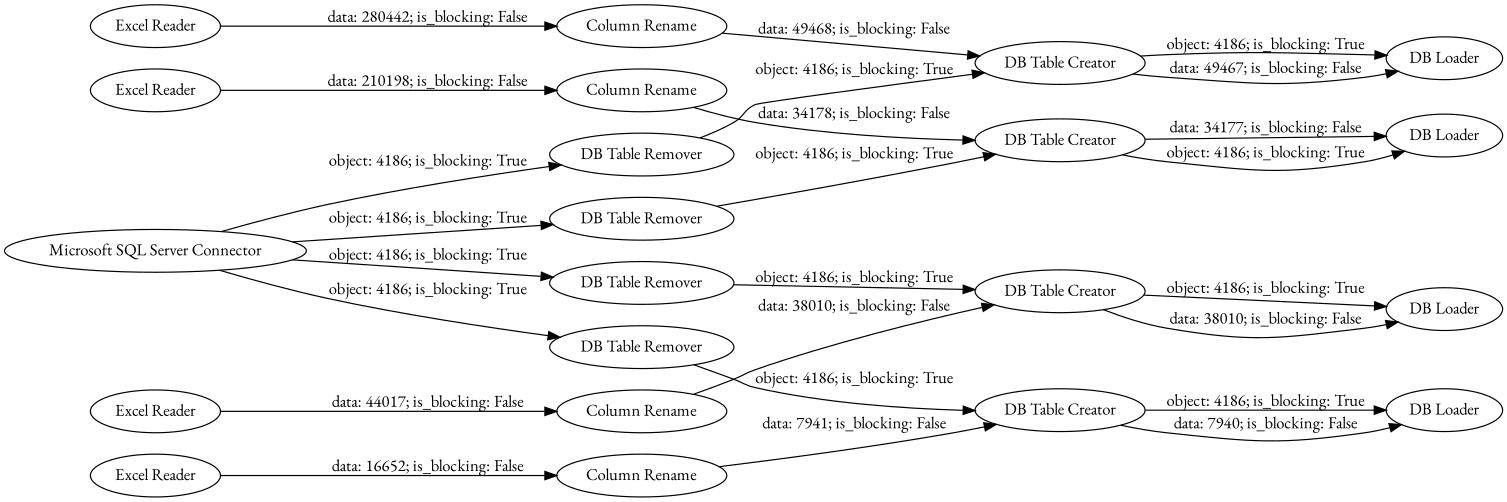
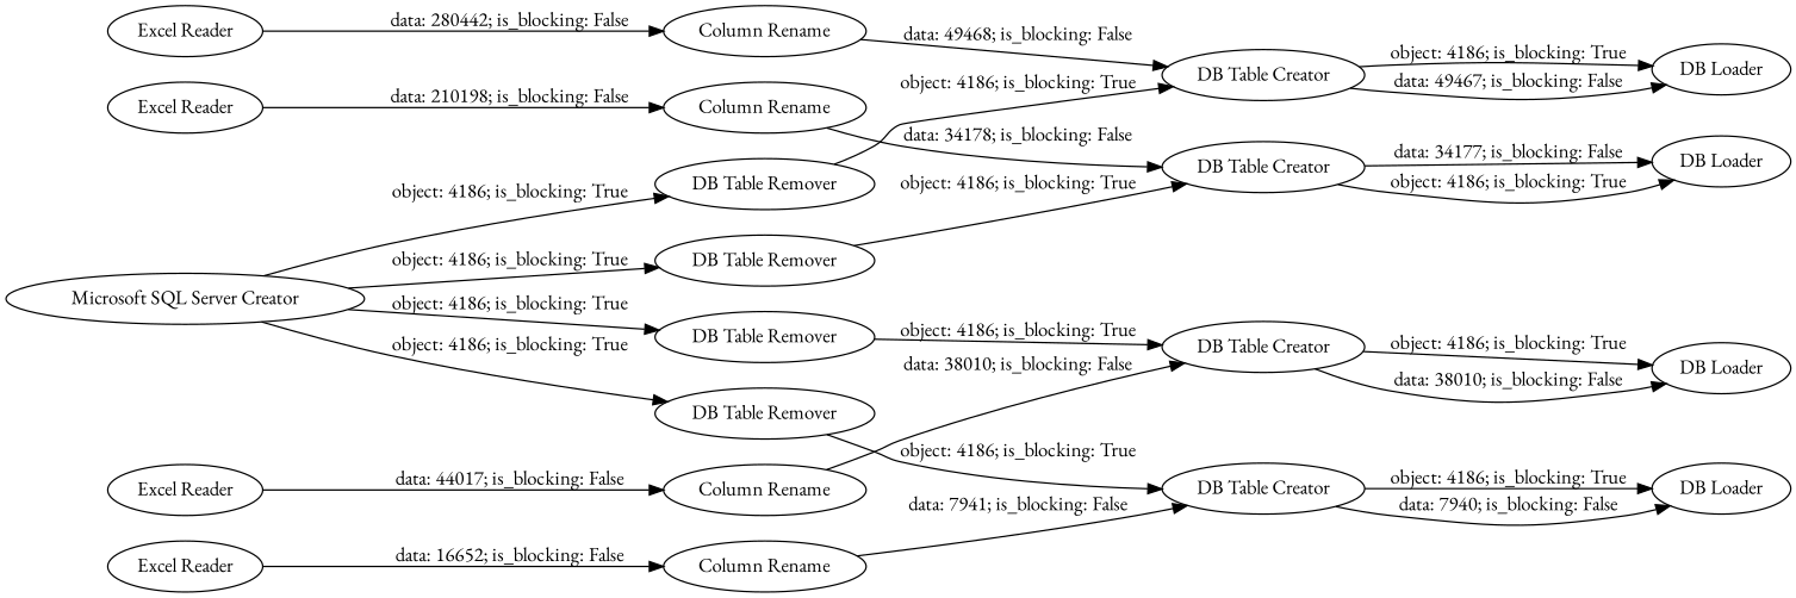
  digraph {
    rankdir=LR
    fontname="EB Garamond"
    node [fontname="EB Garamond"]
    edge [fontname="EB Garamond"]
-   n1 [label="Microsoft SQL Server Connector"]
+   n1 [label="Microsoft SQL Server Creator"]
    n2 [label="DB Table Remover"]
    n3 [label="DB Table Remover"]
    n4 [label="DB Table Remover"]
    n5 [label="DB Table Remover"]
    n6 [label="DB Loader"]
    n7 [label="DB Table Creator"]
    n8 [label="DB Loader"]
    n9 [label="Column Rename"]
    n10 [label="DB Table Creator"]
    n11 [label="Excel Reader"]
    n12 [label="Column Rename"]
    n13 [label="DB Table Creator"]
    n14 [label="DB Table Creator"]
    n15 [label="DB Loader"]
    n16 [label="Excel Reader"]
    n17 [label="Column Rename"]
    n18 [label="DB Loader"]
    n19 [label="Excel Reader"]
    n20 [label="Excel Reader"]
    n21 [label="Column Rename"]
    n1 -> n2 [label="object: 4186; is_blocking: True"]
    n1 -> n3 [label="object: 4186; is_blocking: True"]
    n1 -> n4 [label="object: 4186; is_blocking: True"]
    n1 -> n5 [label="object: 4186; is_blocking: True"]
    n2 -> n13 [label="object: 4186; is_blocking: True"]
    n3 -> n14 [label="object: 4186; is_blocking: True"]
    n4 -> n7 [label="object: 4186; is_blocking: True"]
    n5 -> n10 [label="object: 4186; is_blocking: True"]
    n7 -> n8 [label="object: 4186; is_blocking: True"]
    n7 -> n8 [label="data: 7940; is_blocking: False"]
    n9 -> n10 [label="data: 38010; is_blocking: False"]
    n10 -> n18 [label="object: 4186; is_blocking: True"]
    n10 -> n18 [label="data: 38010; is_blocking: False"]
    n11 -> n12 [label="data: 280442; is_blocking: False"]
    n12 -> n13 [label="data: 49468; is_blocking: False"]
    n13 -> n6 [label="object: 4186; is_blocking: True"]
    n13 -> n6 [label="data: 49467; is_blocking: False"]
    n14 -> n15 [label="data: 34177; is_blocking: False"]
    n14 -> n15 [label="object: 4186; is_blocking: True"]
    n16 -> n17 [label="data: 210198; is_blocking: False"]
    n17 -> n14 [label="data: 34178; is_blocking: False"]
    n19 -> n9 [label="data: 44017; is_blocking: False"]
    n20 -> n21 [label="data: 16652; is_blocking: False"]
    n21 -> n7 [label="data: 7941; is_blocking: False"]
  }
